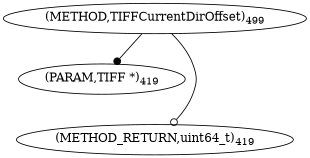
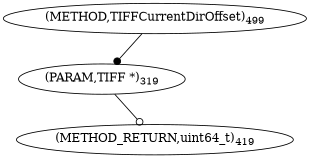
  digraph {
    n1 [label=<(METHOD,TIFFCurrentDirOffset)<SUB>499</SUB>>]
-   n2 [label=<(PARAM,TIFF *)<SUB>419</SUB>>]
+   n2 [label=<(PARAM,TIFF *)<SUB>319</SUB>>]
    n3 [label=<(METHOD_RETURN,uint64_t)<SUB>419</SUB>>]
    n1 -> n2 [arrowhead=dot]
-   n1 -> n3 [arrowhead=odot]
+   n2 -> n3 [arrowhead=odot]
  }
